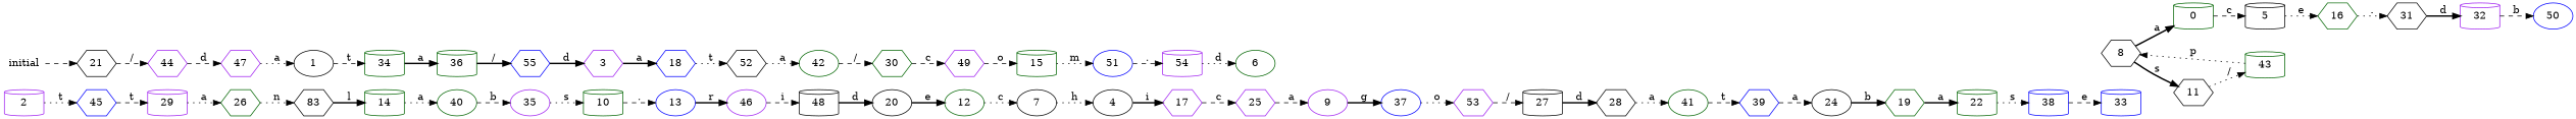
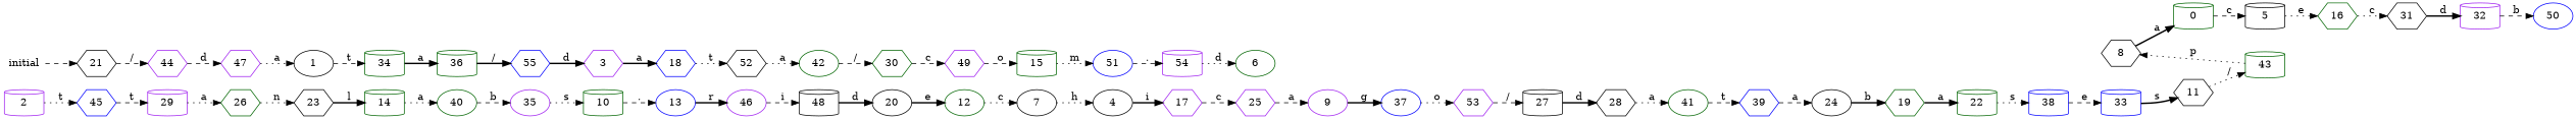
  digraph {
    rankdir=LR
    node [color=darkgreen shape=hexagon]
    edge [style=dashed]
    0 [shape=cylinder]
    5 [color=black shape=cylinder]
    16
    31 [color=black]
    1 [color=black shape=ellipse]
    34 [shape=cylinder]
    36 [shape=cylinder]
    55 [color=blue]
    2 [color=purple shape=cylinder]
    45 [color=blue]
    29 [color=purple shape=cylinder]
    26
    3 [color=purple]
    18 [color=blue]
    52 [color=black]
    42 [shape=ellipse]
    4 [color=black shape=ellipse]
    17 [color=purple]
    25 [color=purple]
    9 [color=purple shape=ellipse]
    32 [color=purple shape=cylinder]
    6 [shape=ellipse]
    7 [color=black shape=ellipse]
    8 [color=black]
    37 [color=blue shape=ellipse]
    53 [color=purple]
    27 [color=black shape=cylinder]
    10 [shape=cylinder]
    13 [color=blue shape=ellipse]
    46 [color=purple shape=ellipse]
    48 [color=black shape=cylinder]
    11 [color=black]
    43 [shape=cylinder]
    12 [shape=ellipse]
    20 [color=black shape=ellipse]
    14 [shape=cylinder]
    40 [shape=ellipse]
    35 [color=purple shape=ellipse]
    15 [shape=cylinder]
    51 [color=blue shape=ellipse]
    54 [color=purple shape=cylinder]
    50 [color=blue shape=ellipse]
    30
    22 [shape=cylinder]
    19
    38 [color=blue shape=cylinder]
    33 [color=blue shape=cylinder]
    21 [color=black]
    44 [color=purple]
    47 [color=purple]
    initial [shape=plaintext]
-   23 [color=black label=83]
+   23 [color=black]
    24 [color=black shape=ellipse]
    28 [color=black]
    41 [shape=ellipse]
    39 [color=blue]
    49 [color=purple]
    0 -> 5 [label=c]
    5 -> 16 [label=e style=dotted]
-   16 -> 31 [label="." style=dotted]
+   16 -> 31 [label=c style=dotted]
    31 -> 32 [label=d style=bold]
    1 -> 34 [label=t]
    34 -> 36 [label=a style=bold]
    36 -> 55 [label="/" style=bold]
    55 -> 3 [label=d style=bold]
    2 -> 45 [label=t style=dotted]
    45 -> 29 [label=t]
    29 -> 26 [label=a style=dotted]
    26 -> 23 [label=n style=dotted]
    3 -> 18 [label=a style=bold]
    18 -> 52 [label=t style=dotted]
    52 -> 42 [label=a style=dotted]
    42 -> 30 [label="/"]
    4 -> 17 [label=i style=bold]
    17 -> 25 [label=c]
    25 -> 9 [label=a]
    9 -> 37 [label=g style=bold]
    32 -> 50 [label=b]
    7 -> 4 [label=h style=dotted]
    8 -> 0 [label=a style=bold]
    37 -> 53 [label=o style=dotted]
    53 -> 27 [label="/"]
    27 -> 28 [label=d style=bold]
    10 -> 13 [label="."]
    13 -> 46 [label=r style=bold]
    46 -> 48 [label=i]
    48 -> 20 [label=d style=bold]
    11 -> 43 [label="/" style=dotted]
    43 -> 8 [label=p style=dotted]
    12 -> 7 [label=c style=dotted]
    20 -> 12 [label=e style=bold]
    14 -> 40 [label=a style=dotted]
    40 -> 35 [label=b]
    35 -> 10 [label=s style=dotted]
    15 -> 51 [label=m style=dotted]
    51 -> 54 [label="."]
    54 -> 6 [label=d style=dotted]
    30 -> 49 [label=c]
    22 -> 38 [label=s style=dotted]
    19 -> 22 [label=a style=bold]
    38 -> 33 [label=e]
-   8 -> 11 [label=s style=bold]
+   33 -> 11 [label=s style=bold]
    21 -> 44 [label="/"]
    44 -> 47 [label=d]
    47 -> 1 [label=a style=dotted]
    initial -> 21
    23 -> 14 [label=l style=bold]
    24 -> 19 [label=b style=bold]
    28 -> 41 [label=a style=dotted]
    41 -> 39 [label=t]
    39 -> 24 [label=a]
    49 -> 15 [label=o]
  }
